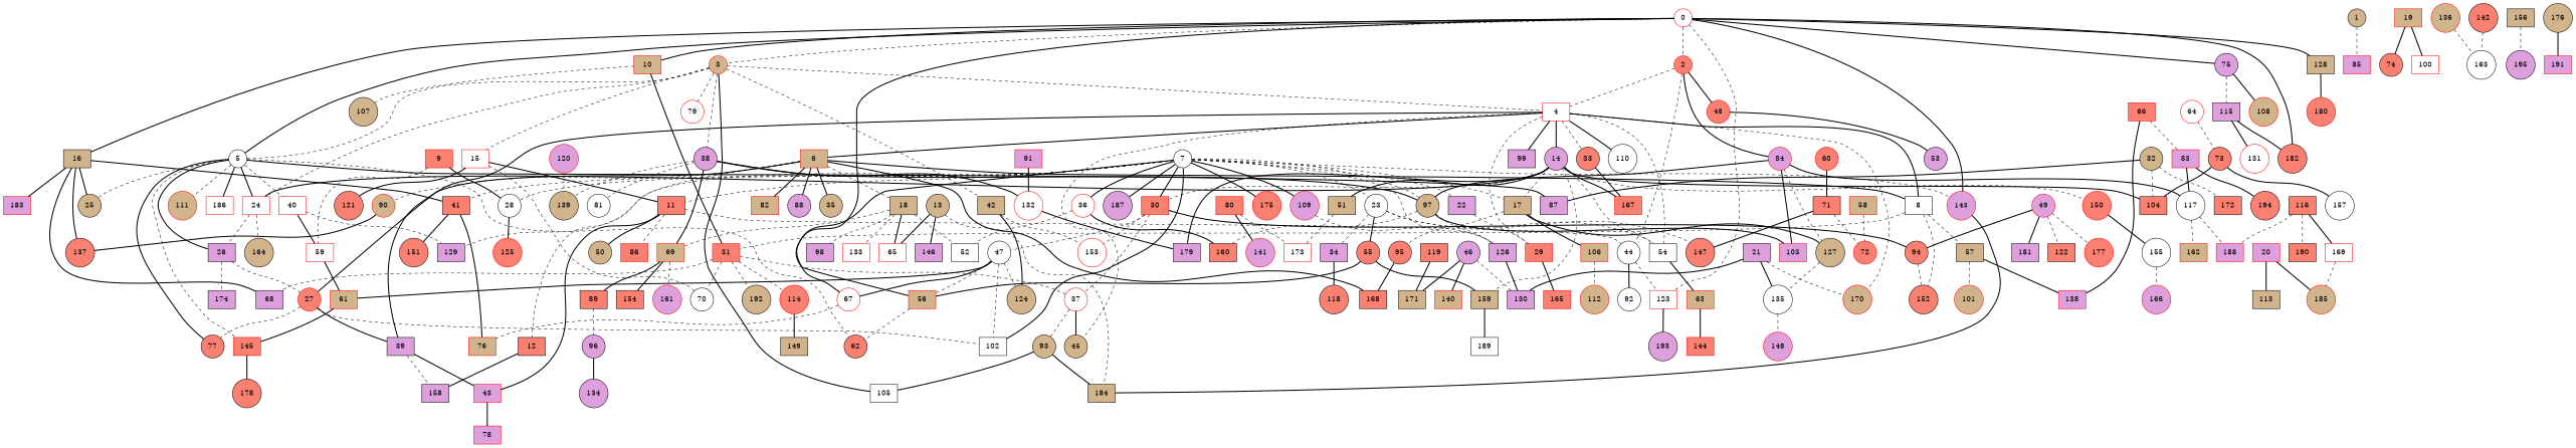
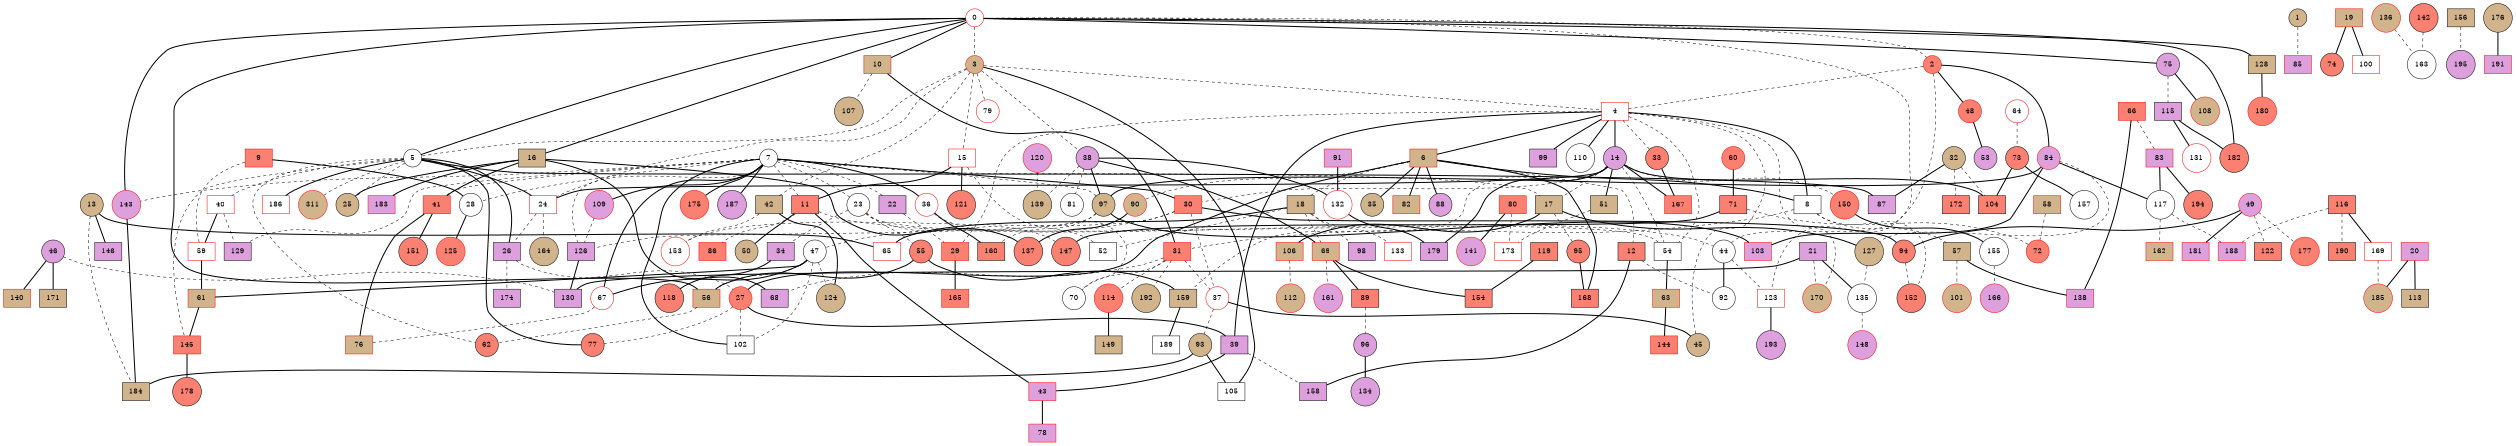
  graph {
    node [color=black fillcolor=salmon shape=circle style=filled]
    edge [style=bold]
    0 [color=red fillcolor=white]
    2 [color=red]
    3 [color=red fillcolor=tan]
    5 [fillcolor=white]
    10 [color=red fillcolor=tan shape=box]
    16 [fillcolor=tan shape=box]
    56 [color=red fillcolor=tan shape=box]
    75 [fillcolor=plum]
    123 [color=red fillcolor=white shape=box]
    128 [fillcolor=tan shape=box]
    143 [color=red fillcolor=plum]
    182
    4 [color=red fillcolor=white shape=box]
    44 [fillcolor=white]
    48 [color=red]
    84 [color=red fillcolor=plum]
    15 [color=red fillcolor=white shape=box]
    24 [color=red fillcolor=white shape=box]
    38 [fillcolor=plum]
    42 [fillcolor=tan shape=box]
    79 [color=red fillcolor=white]
    105 [fillcolor=white shape=box]
    25 [fillcolor=tan]
    26 [fillcolor=plum shape=box]
    40 [color=red fillcolor=white shape=box]
    62
    77
    87 [fillcolor=plum shape=box]
-   111 [color=red fillcolor=tan]
+   111 [color=red fillcolor=tan label=311]
    145 [color=red shape=box]
    186 [color=red fillcolor=white shape=box]
    31 [color=red shape=box]
    107 [fillcolor=tan]
-   41 [shape=box]
+   41 [color=red shape=box]
    68 [fillcolor=plum shape=box]
    137
    183 [color=red fillcolor=plum shape=box]
    108 [color=red fillcolor=tan]
    115 [fillcolor=plum shape=box]
    193 [fillcolor=plum]
    180 [color=red]
    184 [fillcolor=tan shape=box]
    1 [fillcolor=tan]
    85 [color=red fillcolor=plum shape=box]
    6 [color=red fillcolor=tan shape=box]
    8 [fillcolor=white shape=box]
    14 [fillcolor=plum]
    29 [color=red shape=box]
    33
    39 [fillcolor=plum shape=box]
    45 [fillcolor=tan]
    54 [fillcolor=white shape=box]
    99 [fillcolor=plum shape=box]
    110 [fillcolor=white]
    170 [color=red fillcolor=tan]
    92 [fillcolor=white]
    53 [fillcolor=plum]
    97 [fillcolor=tan]
    127 [fillcolor=tan]
    117 [fillcolor=white]
    103 [color=red fillcolor=plum shape=box]
    11 [shape=box]
    43 [color=red fillcolor=plum shape=box]
    50 [fillcolor=tan]
    86 [color=red shape=box]
    70 [fillcolor=white]
    121
    164 [fillcolor=tan]
    69 [color=red fillcolor=tan shape=box]
    81 [fillcolor=white]
    132 [color=red fillcolor=white]
    139 [fillcolor=tan]
    153 [color=red fillcolor=white]
    124 [fillcolor=tan]
    12 [shape=box]
    18 [fillcolor=tan shape=box]
    27 [color=red]
    35 [fillcolor=tan]
    82 [color=red fillcolor=tan shape=box]
    88 [fillcolor=plum]
    90 [color=red fillcolor=tan]
    168 [shape=box]
    57 [fillcolor=tan shape=box]
    152
    17 [fillcolor=tan shape=box]
    30 [color=red shape=box]
    51 [fillcolor=tan shape=box]
    104 [shape=box]
    150 [color=red]
    159 [fillcolor=tan shape=box]
    167 [color=red shape=box]
    179 [fillcolor=plum shape=box]
    165 [color=red shape=box]
    158 [fillcolor=plum shape=box]
    63 [color=red fillcolor=tan shape=box]
    174 [fillcolor=plum shape=box]
    129 [fillcolor=plum shape=box]
    59 [color=red fillcolor=white shape=box]
    178
    65 [color=red fillcolor=white shape=box]
    52 [fillcolor=white shape=box]
    98 [fillcolor=plum shape=box]
    133 [color=red fillcolor=white shape=box]
    102 [fillcolor=white shape=box]
    7 [fillcolor=white]
    22 [fillcolor=plum shape=box]
    23 [fillcolor=white]
    28 [fillcolor=white]
    36 [color=red fillcolor=white]
    67 [color=red fillcolor=white]
    109 [color=red fillcolor=plum]
    126 [fillcolor=plum shape=box]
    175 [color=red]
    187 [fillcolor=plum]
    95
    106 [color=red fillcolor=tan shape=box]
    34 [fillcolor=plum shape=box]
    55
    147
    125 [color=red]
    37 [color=red fillcolor=white]
    47 [fillcolor=white]
    94
    160 [shape=box]
    76 [color=red fillcolor=tan shape=box]
    151
    130 [fillcolor=plum shape=box]
    114 [color=red]
    192 [fillcolor=tan]
    101 [color=red fillcolor=tan]
    138 [color=red fillcolor=plum shape=box]
    9 [color=red shape=box]
    61 [color=red fillcolor=tan shape=box]
    78 [color=red fillcolor=plum shape=box]
    13 [fillcolor=tan]
    146 [fillcolor=plum shape=box]
    173 [color=red fillcolor=white shape=box]
    155 [fillcolor=white]
    189 [fillcolor=white shape=box]
    112 [color=red fillcolor=tan]
    135 [fillcolor=white]
    89 [shape=box]
    154 [shape=box]
    161 [color=red fillcolor=plum]
    19 [color=red fillcolor=tan shape=box]
    74
    100 [color=red fillcolor=white shape=box]
    20 [color=red fillcolor=plum shape=box]
    113 [fillcolor=tan shape=box]
    185 [color=red fillcolor=tan]
    21 [fillcolor=plum shape=box]
    148 [color=red fillcolor=plum]
    118
    93 [fillcolor=tan]
    149 [fillcolor=tan shape=box]
    32 [fillcolor=tan]
    172 [shape=box]
    46 [fillcolor=plum]
    140 [color=red fillcolor=tan shape=box]
    171 [fillcolor=tan shape=box]
    49 [color=red fillcolor=plum]
    122 [shape=box]
    177 [color=red]
-   181 [fillcolor=plum shape=box]
+   181 [color=red fillcolor=plum shape=box]
    144 [color=red shape=box]
    58 [color=red fillcolor=tan shape=box]
    72 [color=red]
    60 [color=red]
    71 [shape=box]
    64 [color=red fillcolor=white]
    73
    157 [fillcolor=white]
    66 [color=red shape=box]
    83 [color=red fillcolor=plum shape=box]
    194
    96 [fillcolor=plum]
    131 [color=red fillcolor=white]
    80 [color=red shape=box]
    141 [color=red fillcolor=plum]
    188 [color=red fillcolor=plum shape=box]
    162 [color=red fillcolor=tan shape=box]
    134 [fillcolor=plum]
    91 [color=red fillcolor=plum shape=box]
    116 [shape=box]
    169 [color=red fillcolor=white shape=box]
    190 [shape=box]
    119 [shape=box]
    120 [color=red fillcolor=plum]
    136 [color=red fillcolor=tan]
    163 [fillcolor=white]
    142
    166 [color=red fillcolor=plum]
    156 [fillcolor=tan shape=box]
    195 [fillcolor=plum]
    176 [fillcolor=tan]
    191 [color=red fillcolor=plum shape=box]
    0 -- 2 [style=dashed]
    0 -- 3 [style=dashed]
    0 -- 5
    0 -- 10
    0 -- 16
    0 -- 56
    0 -- 75
    0 -- 123 [style=dashed]
    0 -- 128
    0 -- 143
    0 -- 182
    2 -- 4 [style=dashed]
    2 -- 44 [style=dashed]
    2 -- 48
    2 -- 84
    3 -- 5 [style=dashed]
    3 -- 4 [style=dashed]
    3 -- 15 [style=dashed]
    3 -- 24 [style=dashed]
    3 -- 38 [style=dashed]
    3 -- 42 [style=dashed]
    3 -- 79 [style=dashed]
    3 -- 105
    5 -- 24
    5 -- 25 [style=dashed]
    5 -- 26
    5 -- 40 [style=dashed]
    5 -- 62 [style=dashed]
    5 -- 77
    5 -- 87
    5 -- 111 [style=dashed]
    5 -- 145 [style=dashed]
    5 -- 186
    10 -- 31
    10 -- 107 [style=dashed]
    16 -- 25
    16 -- 41
    16 -- 68
    16 -- 137
    16 -- 183
    56 -- 62 [style=dashed]
    75 -- 108
    75 -- 115 [style=dashed]
    123 -- 193
    128 -- 180
    143 -- 184
    4 -- 6
    4 -- 8
    4 -- 14
    4 -- 29 [style=dashed]
    4 -- 33 [style=dashed]
    4 -- 39
    4 -- 45 [style=dashed]
    4 -- 54 [style=dashed]
    4 -- 99
    4 -- 110
    4 -- 170 [style=dashed]
    44 -- 123 [style=dashed]
    44 -- 92
    48 -- 53
    84 -- 97
    84 -- 127 [style=dashed]
    84 -- 117
    84 -- 103
    15 -- 11
    15 -- 70 [style=dashed]
    15 -- 121
    24 -- 26 [style=dashed]
    24 -- 164 [style=dashed]
    38 -- 97
    38 -- 69
    38 -- 81 [style=dashed]
    38 -- 132
    38 -- 139 [style=dashed]
    42 -- 153 [style=dashed]
    42 -- 124
    26 -- 27 [style=dashed]
    26 -- 174 [style=dashed]
    40 -- 129 [style=dashed]
    40 -- 59
    145 -- 178
    31 -- 68 [style=dashed]
    31 -- 70 [style=dashed]
    31 -- 37 [style=dashed]
    31 -- 114 [style=dashed]
    31 -- 192 [style=dashed]
    41 -- 76
    41 -- 151
    115 -- 182
    115 -- 131
    1 -- 85 [style=dashed]
    6 -- 8
    6 -- 12 [style=dashed]
    6 -- 18 [style=dashed]
    6 -- 27
    6 -- 35
    6 -- 82
    6 -- 88
    6 -- 90 [style=dashed]
    6 -- 168
    8 -- 31 [style=dashed]
    8 -- 57 [style=dashed]
    8 -- 152 [style=dashed]
    14 -- 24
    14 -- 54 [style=dashed]
    14 -- 17 [style=dashed]
    14 -- 30 [style=dashed]
    14 -- 51
    14 -- 104
    14 -- 150 [style=dashed]
    14 -- 159 [style=dashed]
    14 -- 167
    14 -- 179
    29 -- 165
    33 -- 167
    39 -- 43
    39 -- 158 [style=dashed]
    54 -- 63
    97 -- 103
    97 -- 126 [style=dashed]
    97 -- 160 [style=dashed]
    127 -- 135 [style=dashed]
    117 -- 188 [style=dashed]
    117 -- 162 [style=dashed]
    11 -- 44 [style=dashed]
    11 -- 43
    11 -- 50
    11 -- 86 [style=dashed]
    43 -- 78
    69 -- 89
    69 -- 154
    69 -- 161 [style=dashed]
    132 -- 179
+   12 -- 92 [style=dashed]
    12 -- 158
    18 -- 69 [style=dashed]
    18 -- 65
    18 -- 52 [style=dashed]
    18 -- 98 [style=dashed]
    18 -- 133 [style=dashed]
    27 -- 77 [style=dashed]
    27 -- 39
    27 -- 102 [style=dashed]
    90 -- 137
    57 -- 101 [style=dashed]
    57 -- 138
    17 -- 127
    17 -- 95 [style=dashed]
    17 -- 106
    30 -- 153 [style=dashed]
    30 -- 37 [style=dashed]
    30 -- 47 [style=dashed]
    30 -- 94
    51 -- 173 [style=dashed]
    150 -- 155
    159 -- 189
    63 -- 144
    59 -- 61
    7 -- 143 [style=dashed]
    7 -- 41 [style=dashed]
    7 -- 97 [style=dashed]
    7 -- 11 [style=dashed]
    7 -- 17 [style=dashed]
    7 -- 30
    7 -- 129 [style=dashed]
    7 -- 102
    7 -- 22 [style=dashed]
    7 -- 23 [style=dashed]
    7 -- 28 [style=dashed]
    7 -- 36
    7 -- 67
    7 -- 109
    7 -- 126 [style=dashed]
    7 -- 175
    7 -- 187
    22 -- 29 [style=dashed]
    23 -- 54 [style=dashed]
    23 -- 34 [style=dashed]
-   23 -- 55
+   23 -- 55 [style=dashed]
    23 -- 147 [style=dashed]
    28 -- 125
    36 -- 52 [style=dashed]
    36 -- 160
    67 -- 76 [style=dashed]
    109 -- 126 [style=dashed]
    126 -- 130
    95 -- 168
    106 -- 112 [style=dashed]
    34 -- 118
    55 -- 56
    55 -- 159
    37 -- 45
    37 -- 93 [style=dashed]
    47 -- 56 [style=dashed]
    47 -- 124 [style=dashed]
    47 -- 102 [style=dashed]
    47 -- 67
    47 -- 61
    94 -- 152 [style=dashed]
    114 -- 149
    9 -- 59 [style=dashed]
    9 -- 28
    61 -- 145
    13 -- 184 [style=dashed]
    13 -- 65
    13 -- 146
    155 -- 166 [style=dashed]
    135 -- 148 [style=dashed]
    89 -- 96 [style=dashed]
    19 -- 74
    19 -- 100
    20 -- 113
    20 -- 185
    21 -- 170 [style=dashed]
    21 -- 130
    21 -- 135
    93 -- 105
    93 -- 184
    32 -- 87
    32 -- 104 [style=dashed]
    32 -- 172 [style=dashed]
    46 -- 130 [style=dashed]
    46 -- 140
    46 -- 171
    49 -- 94
    49 -- 122 [style=dashed]
    49 -- 177 [style=dashed]
    49 -- 181
    58 -- 72 [style=dashed]
    60 -- 71
    71 -- 147
    71 -- 72 [style=dashed]
    64 -- 73 [style=dashed]
    73 -- 104
    73 -- 157
    66 -- 138
    66 -- 83 [style=dashed]
    83 -- 117
    83 -- 194
    96 -- 134
    80 -- 173 [style=dashed]
    80 -- 141
    91 -- 132
    116 -- 188 [style=dashed]
    116 -- 169
    116 -- 190 [style=dashed]
    169 -- 185 [style=dashed]
-   119 -- 171
+   119 -- 154
    120 -- 139 [style=dashed]
    136 -- 163 [style=dashed]
    142 -- 163 [style=dashed]
    156 -- 195 [style=dashed]
    176 -- 191
  }
